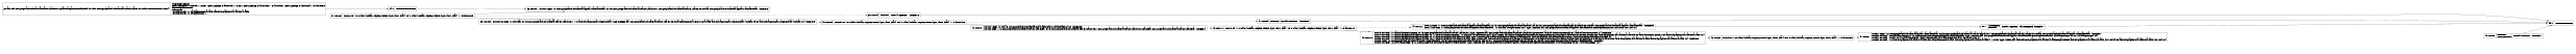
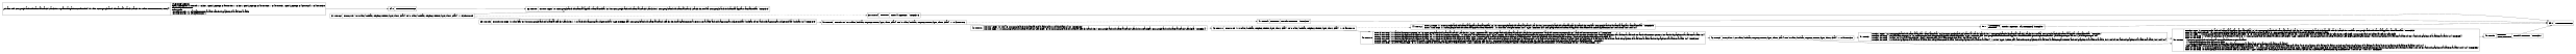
  digraph {
    rankdir=LR
    node [shape=record]
    n1 [label="{34\:\ ?|MTH_ENTER_BLOCK\l}"]
    n2 [label="{36\:\ 0x0000|0x0000: IGET  (r0 I:com.google.android.material.appbar.MaterialToolbar) = (r5 I:com.google.android.material.search.SearchView) com.google.android.material.search.SearchView.toolbar com.google.android.material.appbar.MaterialToolbar  (LINE:375)\l}"]
    n3 [label="{37\:\ 0x0002|0x0002: IF  (r0 I:??[int, boolean, OBJECT, ARRAY, byte, short, char]) != (0 ??[int, boolean, OBJECT, ARRAY, byte, short, char])  \-\> B:39:0x0005 \l}"]
    n4 [label="{38\:\ 0x0004|RETURN\l|0x0004: RETURN    (LINE:376)\l}"]
    n5 [label="{39\:\ 0x0005|0x0005: INVOKE  (r0 I:boolean) = (r5 I:com.google.android.material.search.SearchView), (r0 I:androidx.appcompat.widget.Toolbar) type: DIRECT call: com.google.android.material.search.SearchView.isNavigationIconDrawerArrowDrawable(androidx.appcompat.widget.Toolbar):boolean A[MD:(androidx.appcompat.widget.Toolbar):boolean (m)] (LINE:379)\l}"]
    n6 [label="{35\:\ ?|MTH_EXIT_BLOCK\l}"]
    n7 [label="{40\:\ 0x0009|0x0009: IF  (r0 I:??[int, boolean, OBJECT, ARRAY, byte, short, char]) == (0 ??[int, boolean, OBJECT, ARRAY, byte, short, char])  \-\> B:42:0x000c \l}"]
    n8 [label="{41\:\ 0x000b|RETURN\l|0x000b: RETURN    (LINE:380)\l}"]
    n9 [label="{42\:\ 0x000c|0x000c: SGET  (r0 I:int) =  com.google.android.material.R.drawable.ic_arrow_back_black_24 int  (LINE:383)\l0x000e: IGET  (r1 I:com.google.android.material.search.SearchBar) = (r5 I:com.google.android.material.search.SearchView) com.google.android.material.search.SearchView.searchBar com.google.android.material.search.SearchBar  (LINE:384)\l}"]
    n10 [label="{43\:\ 0x0010|0x0010: IF  (r1 I:??[int, boolean, OBJECT, ARRAY, byte, short, char]) != (0 ??[int, boolean, OBJECT, ARRAY, byte, short, char])  \-\> B:45:0x0018 \l}"]
    n11 [label="{44\:\ 0x0012|0x0012: IGET  (r1 I:com.google.android.material.appbar.MaterialToolbar) = (r5 I:com.google.android.material.search.SearchView) com.google.android.material.search.SearchView.toolbar com.google.android.material.appbar.MaterialToolbar  (LINE:385)\l0x0014: INVOKE  (r1 I:com.google.android.material.appbar.MaterialToolbar), (r0 I:int A[D('navigationIcon' int)]) type: VIRTUAL call: com.google.android.material.appbar.MaterialToolbar.setNavigationIcon(int):void A[MD:(int):void (m)]\l}"]
    n12 [label="{45\:\ 0x0018|0x0019: INVOKE  (r1 I:android.content.Context) = (r5 I:com.google.android.material.search.SearchView) type: VIRTUAL call: com.google.android.material.search.SearchView.getContext():android.content.Context A[MD:():android.content.Context (s)] (LINE:389)\l0x001d: INVOKE  (r1 I:android.graphics.drawable.Drawable) = (r1 I:android.content.Context), (r0 I:int A[D('navigationIcon' int)]) type: STATIC call: androidx.appcompat.content.res.AppCompatResources.getDrawable(android.content.Context, int):android.graphics.drawable.Drawable A[MD:(android.content.Context, int):android.graphics.drawable.Drawable (m)]\l0x0021: INVOKE  (r1 I:android.graphics.drawable.Drawable) = (r1 I:android.graphics.drawable.Drawable) type: VIRTUAL call: android.graphics.drawable.Drawable.mutate():android.graphics.drawable.Drawable A[MD:():android.graphics.drawable.Drawable (c)]\l0x0025: INVOKE  (r1 I:android.graphics.drawable.Drawable) = (r1 I:android.graphics.drawable.Drawable) type: STATIC call: androidx.core.graphics.drawable.DrawableCompat.wrap(android.graphics.drawable.Drawable):android.graphics.drawable.Drawable A[MD:(android.graphics.drawable.Drawable):android.graphics.drawable.Drawable (m)] (LINE:388)\l0x0029: IGET  (r2 I:com.google.android.material.appbar.MaterialToolbar) = (r5 I:com.google.android.material.search.SearchView) com.google.android.material.search.SearchView.toolbar com.google.android.material.appbar.MaterialToolbar  (LINE:390)\l0x002b: INVOKE  (r2 I:java.lang.Integer) = (r2 I:com.google.android.material.appbar.MaterialToolbar) type: VIRTUAL call: com.google.android.material.appbar.MaterialToolbar.getNavigationIconTint():java.lang.Integer A[MD:():java.lang.Integer (m)]\l}"]
    n13 [label="{50\:\ ?|SYNTHETIC\lRETURN\l|0x0051: RETURN   A[SYNTHETIC] (LINE:397)\l}"]
    n14 [label="{46\:\ 0x002f|0x002f: IF  (r2 I:??[int, boolean, OBJECT, ARRAY, byte, short, char]) == (0 ??[int, boolean, OBJECT, ARRAY, byte, short, char])  \-\> B:48:0x003e \l}"]
    n15 [label="{47\:\ 0x0031|0x0031: IGET  (r2 I:com.google.android.material.appbar.MaterialToolbar) = (r5 I:com.google.android.material.search.SearchView) com.google.android.material.search.SearchView.toolbar com.google.android.material.appbar.MaterialToolbar  (LINE:391)\l0x0033: INVOKE  (r2 I:java.lang.Integer) = (r2 I:com.google.android.material.appbar.MaterialToolbar) type: VIRTUAL call: com.google.android.material.appbar.MaterialToolbar.getNavigationIconTint():java.lang.Integer A[MD:():java.lang.Integer (m)]\l0x0037: INVOKE  (r2 I:int) = (r2 I:java.lang.Integer) type: VIRTUAL call: java.lang.Integer.intValue():int A[MD:():int (c)]\l0x003b: INVOKE  (r1 I:android.graphics.drawable.Drawable A[D('navigationIconDrawable' android.graphics.drawable.Drawable)]), (r2 I:int) type: STATIC call: androidx.core.graphics.drawable.DrawableCompat.setTint(android.graphics.drawable.Drawable, int):void A[MD:(android.graphics.drawable.Drawable, int):void (m)]\l}"]
+   n16 [label="{48\:\ 0x003e|0x003e: IGET  (r2 I:com.google.android.material.appbar.MaterialToolbar) = (r5 I:com.google.android.material.search.SearchView) com.google.android.material.search.SearchView.toolbar com.google.android.material.appbar.MaterialToolbar  (LINE:393)\l0x0040: NEW_INSTANCE  (r3 I:com.google.android.material.internal.FadeThroughDrawable) =  com.google.android.material.internal.FadeThroughDrawable \l0x0042: IGET  (r4 I:com.google.android.material.search.SearchBar) = (r5 I:com.google.android.material.search.SearchView) com.google.android.material.search.SearchView.searchBar com.google.android.material.search.SearchBar \l0x0044: INVOKE  (r4 I:android.graphics.drawable.Drawable) = (r4 I:com.google.android.material.search.SearchBar) type: VIRTUAL call: com.google.android.material.search.SearchBar.getNavigationIcon():android.graphics.drawable.Drawable A[MD:():android.graphics.drawable.Drawable (m)] (LINE:394)\l0x0048: INVOKE  \l  (r3 I:com.google.android.material.internal.FadeThroughDrawable)\l  (r4 I:android.graphics.drawable.Drawable)\l  (r1 I:android.graphics.drawable.Drawable A[D('navigationIconDrawable' android.graphics.drawable.Drawable)])\l type: DIRECT call: com.google.android.material.internal.FadeThroughDrawable.\<init\>(android.graphics.drawable.Drawable, android.graphics.drawable.Drawable):void A[MD:(android.graphics.drawable.Drawable, android.graphics.drawable.Drawable):void (m)]\l0x004b: INVOKE  (r2 I:com.google.android.material.appbar.MaterialToolbar), (r3 I:android.graphics.drawable.Drawable) type: VIRTUAL call: com.google.android.material.appbar.MaterialToolbar.setNavigationIcon(android.graphics.drawable.Drawable):void A[MD:(android.graphics.drawable.Drawable):void (m)] (LINE:393)\l0x004e: INVOKE  (r5 I:com.google.android.material.search.SearchView) type: DIRECT call: com.google.android.material.search.SearchView.updateNavigationIconProgressIfNeeded():void A[MD:():void (m)] (LINE:395)\l}"]
    n17 [label="{49\:\ 0x0051|RETURN\lORIG_RETURN\l|0x0054: RETURN    (LINE:397)\l}"]
    n18 [label="{private void com.google.android.material.search.SearchView.updateNavigationIconIfNeeded((r5 'this' I:com.google.android.material.search.SearchView A[IMMUTABLE_TYPE, THIS]))  | USE_LINES_HINTS\lCROSS_EDGE: B:41:0x000b \-\> B:35:?, CROSS_EDGE: B:49:0x0051 \-\> B:35:?, CROSS_EDGE: B:48:0x003e \-\> B:49:0x0051, CROSS_EDGE: B:46:0x002f \-\> B:48:0x003e\lINLINE_NOT_NEEDED\lDebug Info:\l  0x0029\-0x0051: r1 'navigationIconDrawable' Landroid\/graphics\/drawable\/Drawable;\l  0x000e\-0x0051: r0 'navigationIcon' I\l}"]
    n1 -> n2
    n3 -> n2
    n3 -> n4 [style=dashed]
    n3 -> n5
    n4 -> n6
    n5 -> n7
    n7 -> n8 [style=dashed]
    n7 -> n9
    n8 -> n6
    n9 -> n10 [style=dashed]
    n10 -> n11 [style=dashed]
    n10 -> n12
    n11 -> n13
    n12 -> n14 [style=dashed]
    n13 -> n6
    n14 -> n15 [style=dashed]
+   n14 -> n16
+   n15 -> n16
+   n16 -> n17
    n17 -> n6
    n18 -> n1
  }
